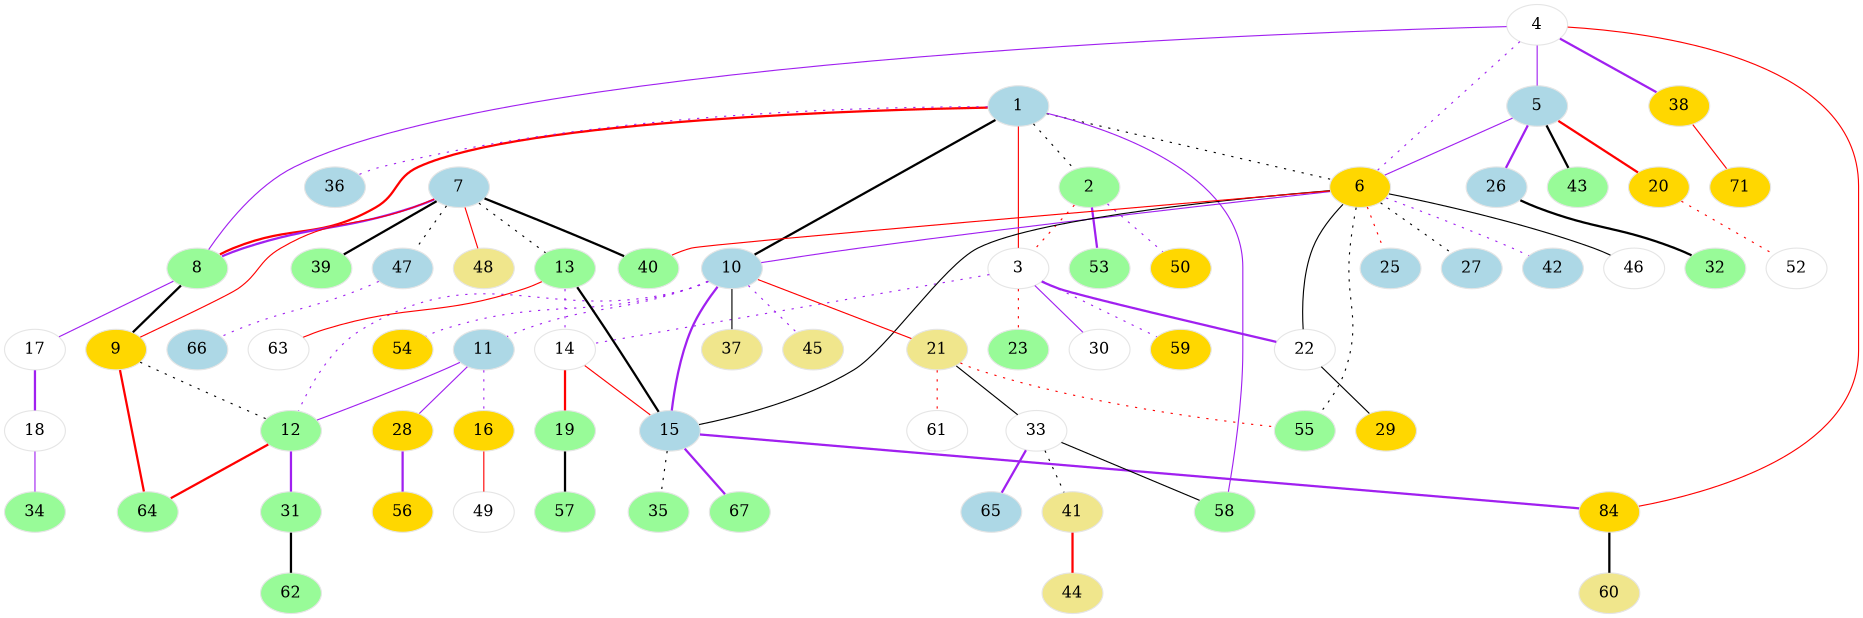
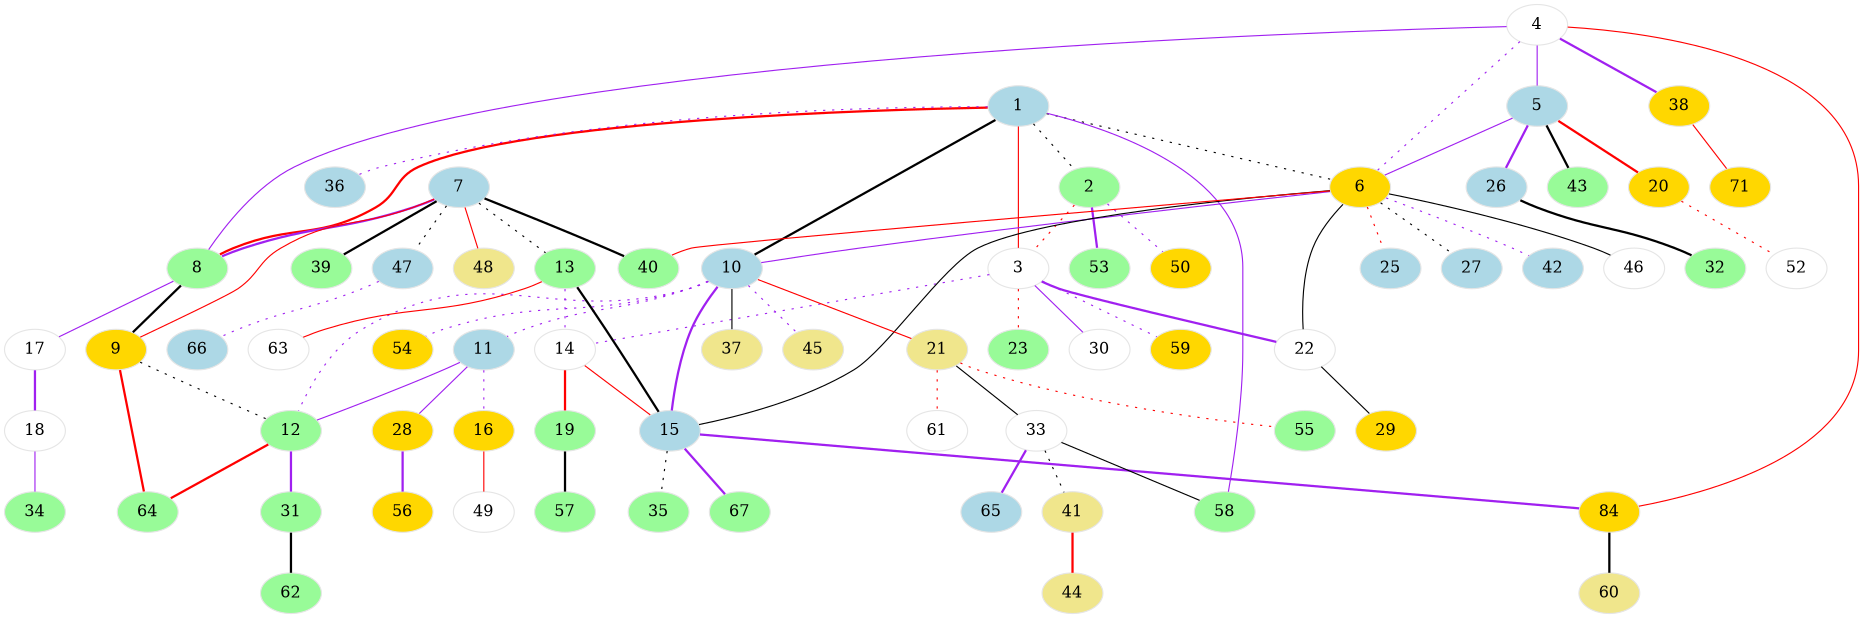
  graph {
    node [color=gray90 fillcolor=palegreen style=filled]
    edge [color=purple style=dotted]
    1 [fillcolor=lightblue]
    2
    3 [fillcolor=white]
    6 [fillcolor=gold]
    8
    10 [fillcolor=lightblue]
    36 [fillcolor=lightblue]
    58
    50 [fillcolor=gold]
    53
    14 [fillcolor=white]
    22 [fillcolor=white]
    23
    30 [fillcolor=white]
    59 [fillcolor=gold]
    15 [fillcolor=lightblue]
    25 [fillcolor=lightblue]
    27 [fillcolor=lightblue]
    40
    42 [fillcolor=lightblue]
    46 [fillcolor=white]
    55
    9 [fillcolor=gold]
    17 [fillcolor=white]
    12
    11 [fillcolor=lightblue]
    21 [fillcolor=khaki]
    37 [fillcolor=khaki]
    45 [fillcolor=khaki]
    54 [fillcolor=gold]
    19
    29 [fillcolor=gold]
    4 [fillcolor=white]
    5 [fillcolor=lightblue]
    n35 [fillcolor=gold label=84]
    38 [fillcolor=gold]
    20 [fillcolor=gold]
    26 [fillcolor=lightblue]
    43
    60 [fillcolor=khaki]
    n41 [fillcolor=gold label=71]
    52 [fillcolor=white]
    32
    35
    67
    7 [fillcolor=lightblue]
    13
    39
    47 [fillcolor=lightblue]
    48 [fillcolor=khaki]
    64
    63 [fillcolor=white]
    66 [fillcolor=lightblue]
    18 [fillcolor=white]
    31
    16 [fillcolor=gold]
    28 [fillcolor=gold]
    33 [fillcolor=white]
    61 [fillcolor=white]
    49 [fillcolor=white]
    56 [fillcolor=gold]
    62
    57
    34
    41 [fillcolor=khaki]
    65 [fillcolor=lightblue]
    44 [fillcolor=khaki]
    1 -- 2 [color=black]
    1 -- 3 [color=red style=solid]
    1 -- 6 [color=black]
    1 -- 8 [color=red style=bold]
    1 -- 10 [color=black style=bold]
    1 -- 36
    1 -- 58 [style=solid]
    2 -- 3 [color=red]
    2 -- 50
    2 -- 53 [style=bold]
    3 -- 14
    3 -- 22 [style=bold]
    3 -- 23 [color=red]
    3 -- 30 [style=solid]
    3 -- 59
    6 -- 10 [style=solid]
    6 -- 22 [color=black style=solid]
    6 -- 15 [color=black style=solid]
    6 -- 25 [color=red]
    6 -- 27 [color=black]
    6 -- 40 [color=red style=solid]
    6 -- 42
    6 -- 46 [color=black style=solid]
-   6 -- 55 [color=black]
    8 -- 9 [color=black style=bold]
    8 -- 17 [style=solid]
    10 -- 15 [style=bold]
    10 -- 12
    10 -- 11
    10 -- 21 [color=red style=solid]
    10 -- 37 [color=black style=solid]
    10 -- 45
    10 -- 54
    14 -- 15 [color=red style=solid]
    14 -- 19 [color=red style=bold]
    22 -- 29 [color=black style=solid]
    15 -- n35 [style=bold]
    15 -- 35 [color=black]
    15 -- 67 [style=bold]
    9 -- 12 [color=black]
    9 -- 64 [color=red style=bold]
    17 -- 18 [style=bold]
    12 -- 64 [color=red style=bold]
    12 -- 31 [style=bold]
    11 -- 12 [style=solid]
    11 -- 16
    11 -- 28 [style=solid]
    21 -- 55 [color=red]
    21 -- 33 [color=black style=solid]
    21 -- 61 [color=red]
    19 -- 57 [color=black style=bold]
    4 -- 6
    4 -- 8 [style=solid]
    4 -- 5 [style=solid]
    4 -- n35 [color=red style=solid]
    4 -- 38 [style=bold]
    5 -- 6 [style=solid]
    5 -- 20 [color=red style=bold]
    5 -- 26 [style=bold]
    5 -- 43 [color=black style=bold]
    n35 -- 60 [color=black style=bold]
    38 -- n41 [color=red style=solid]
    20 -- 52 [color=red]
    26 -- 32 [color=black style=bold]
    7 -- 8 [style=bold]
    7 -- 40 [color=black style=bold]
    7 -- 9 [color=red style=solid]
    7 -- 13 [color=black]
    7 -- 39 [color=black style=bold]
    7 -- 47 [color=black]
    7 -- 48 [color=red style=solid]
    13 -- 14
    13 -- 15 [color=black style=bold]
    13 -- 63 [color=red style=solid]
    47 -- 66
    18 -- 34 [style=solid]
    31 -- 62 [color=black style=bold]
    16 -- 49 [color=red style=solid]
    28 -- 56 [style=bold]
    33 -- 58 [color=black style=solid]
    33 -- 41 [color=black]
    33 -- 65 [style=bold]
    41 -- 44 [color=red style=bold]
  }
